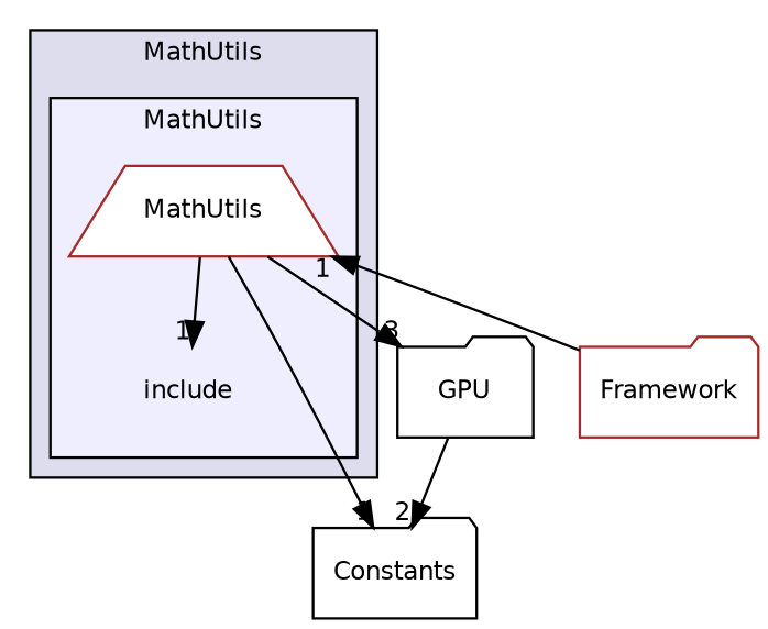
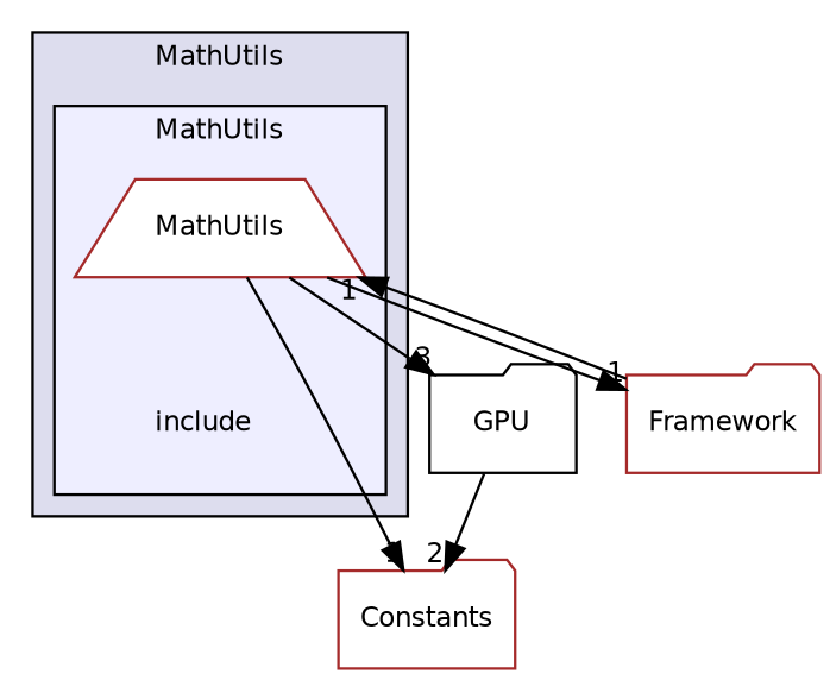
  digraph {
    compound=true
    node [fontname=Helvetica fontsize=10 shape=folder color=brown]
    edge [headlabel=1 labeldistance=1.5 labelfontname=Helvetica labelfontsize=10]
    n1 [label=include shape=plaintext]
    n2 [fillcolor=white label=MathUtils shape=trapezium style=filled]
-   n3 [color=black label=Constants]
+   n3 [label=Constants]
    n4 [color=black label=GPU]
    n5 [label=Framework]
    subgraph cluster_1 {
      bgcolor="#ddddee"
      fontname=Helvetica
      fontsize=10
      label=MathUtils
      pencolor=black
      subgraph cluster_2 {
        bgcolor="#eeeeff"
        fontname=Helvetica
        fontsize=10
        pencolor=black
        n1
        n2
      }
    }
    n2 -> n3
    n2 -> n4 [headlabel=3]
-   n2 -> n1
+   n2 -> n5
    n4 -> n3 [headlabel=2]
    n5 -> n2
  }
